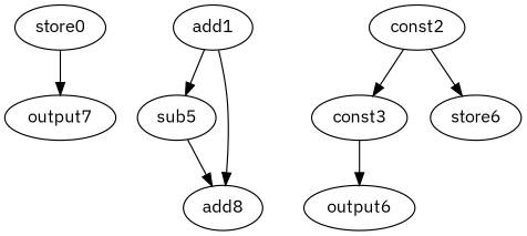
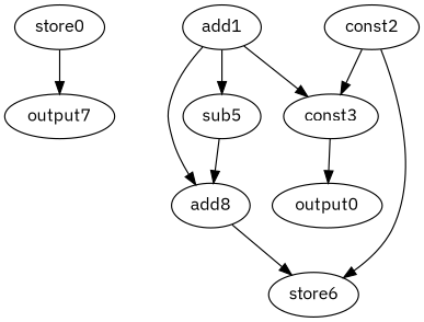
  digraph {
    fontname="IBM Plex Sans"
    node [fontname="IBM Plex Sans" opcode=const]
    edge [fontname="IBM Plex Sans" operand=0]
    n1 [label=store0]
    output7 [opcode=output]
    n3 [label=add1]
    n4 [label=const3 opcode=add]
    sub5 [opcode=sub]
    add8 [opcode=add]
-   output6 [opcode=output]
+   output6 [opcode=output label=output0]
    n8 [label=store6 opcode=store]
    const2
    n1 -> output7
+   n3 -> n4
    n3 -> sub5
    n3 -> add8
    n4 -> output6
    sub5 -> add8 [operand=1]
+   add8 -> n8
    const2 -> n4 [operand=1]
    const2 -> n8 [operand=1]
  }
